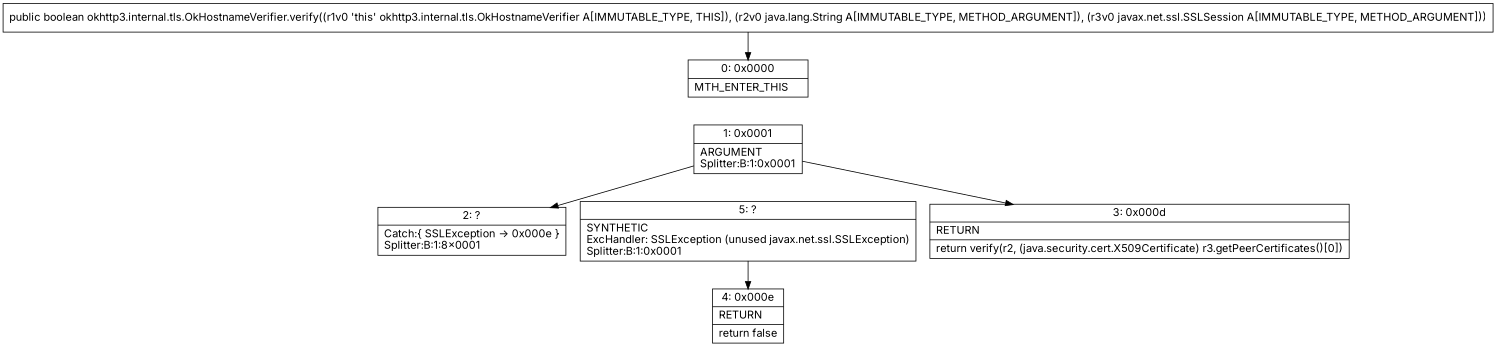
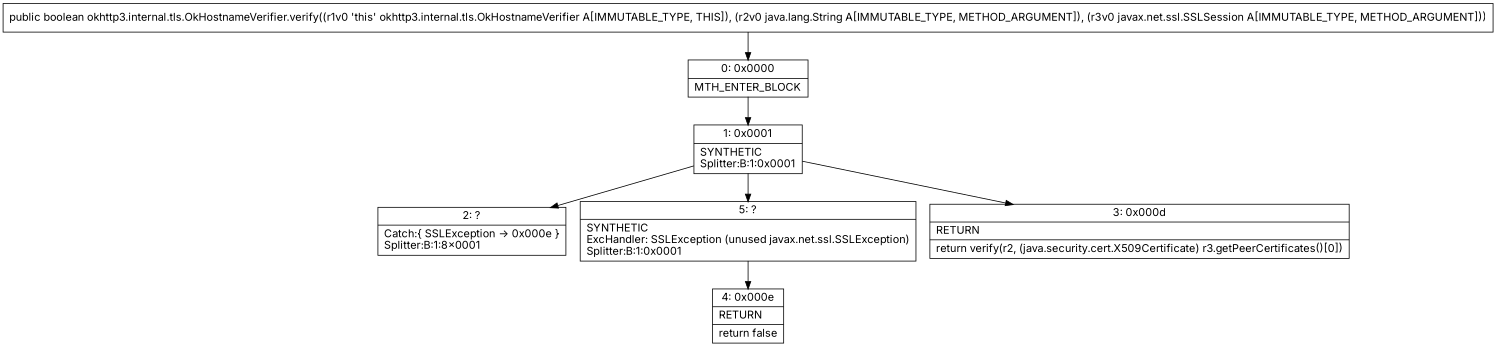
  digraph {
    fontname=Inter
    node [fontname=Inter shape=record]
    edge [fontname=Inter]
-   n1 [label="{0\:\ 0x0000|MTH_ENTER_THIS\l}"]
-   n2 [label="{1\:\ 0x0001|ARGUMENT\lSplitter:B:1:0x0001\l}"]
+   n1 [label="{0\:\ 0x0000|MTH_ENTER_BLOCK\l}"]
+   n2 [label="{1\:\ 0x0001|SYNTHETIC\lSplitter:B:1:0x0001\l}"]
    n3 [label="{2\:\ ?|Catch:\{ SSLException \-\> 0x000e \}\lSplitter:B:1:8x0001\l}"]
    n4 [label="{5\:\ ?|SYNTHETIC\lExcHandler: SSLException (unused javax.net.ssl.SSLException)\lSplitter:B:1:0x0001\l}"]
    n5 [label="{3\:\ 0x000d|RETURN\l|return verify(r2, (java.security.cert.X509Certificate) r3.getPeerCertificates()[0])\l}"]
    n6 [label="{4\:\ 0x000e|RETURN\l|return false\l}"]
    n7 [label="{public boolean okhttp3.internal.tls.OkHostnameVerifier.verify((r1v0 'this' okhttp3.internal.tls.OkHostnameVerifier A[IMMUTABLE_TYPE, THIS]), (r2v0 java.lang.String A[IMMUTABLE_TYPE, METHOD_ARGUMENT]), (r3v0 javax.net.ssl.SSLSession A[IMMUTABLE_TYPE, METHOD_ARGUMENT])) }"]
+   n1 -> n2
    n2 -> n3
+   n2 -> n4
    n2 -> n5
    n4 -> n6
    n7 -> n1
  }
